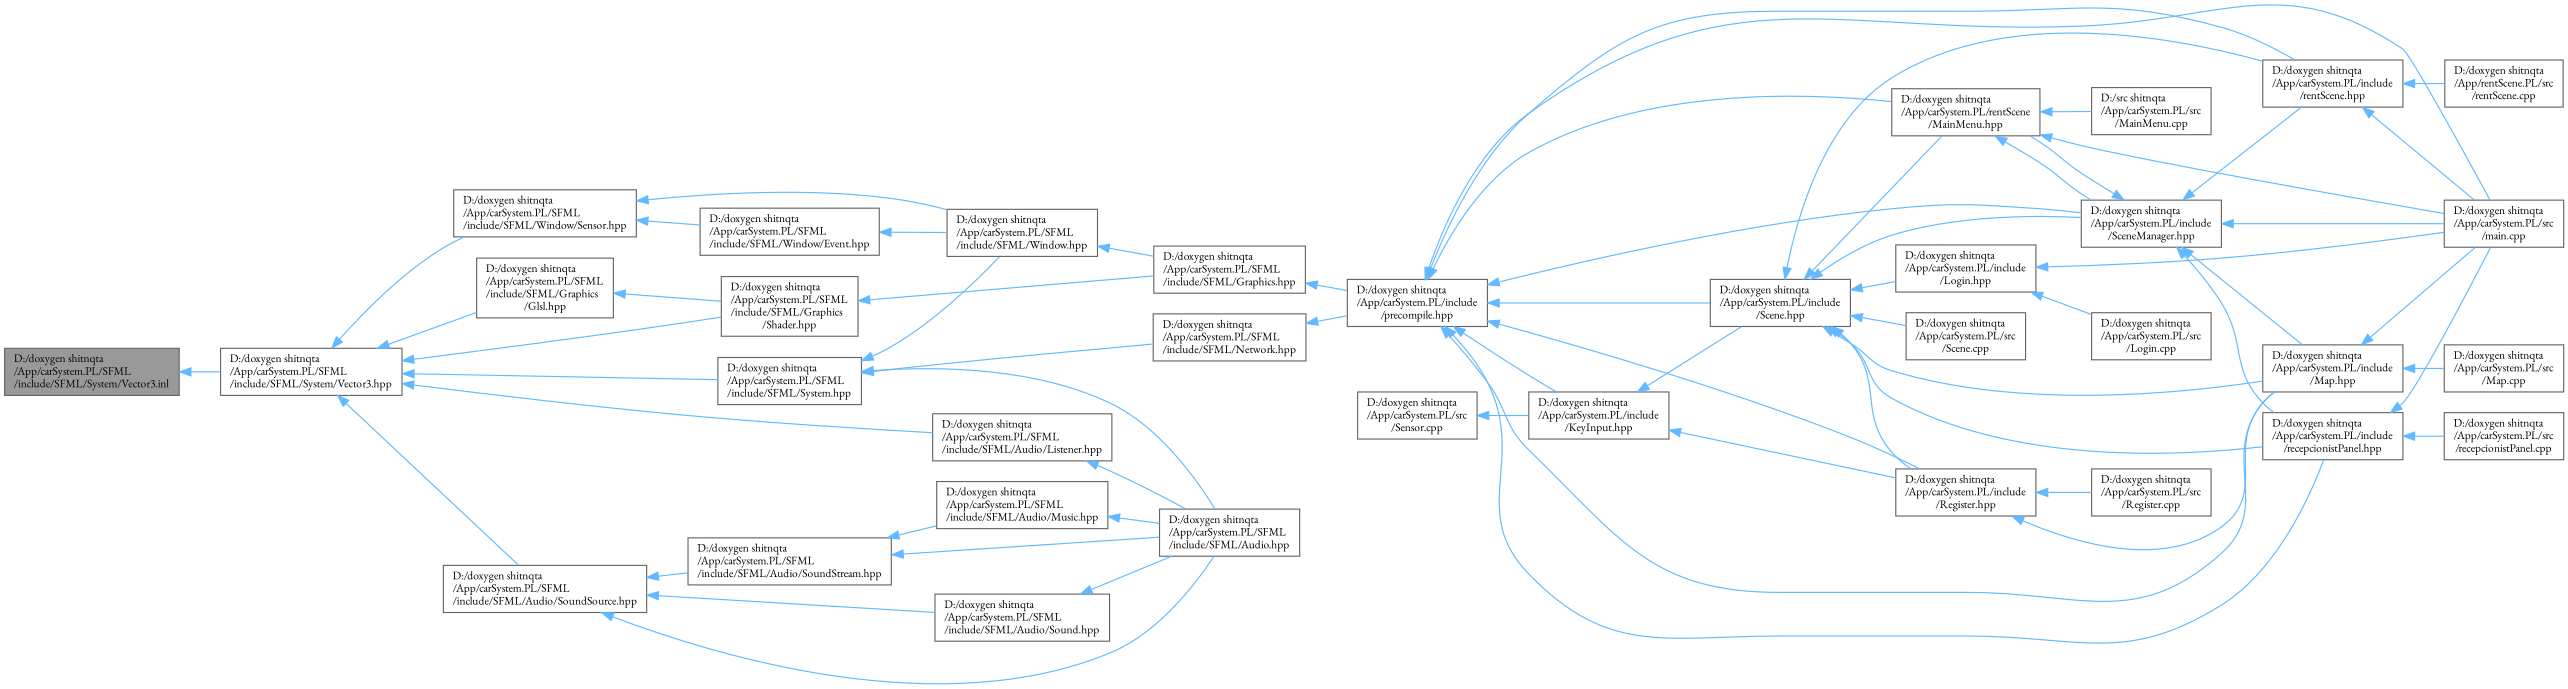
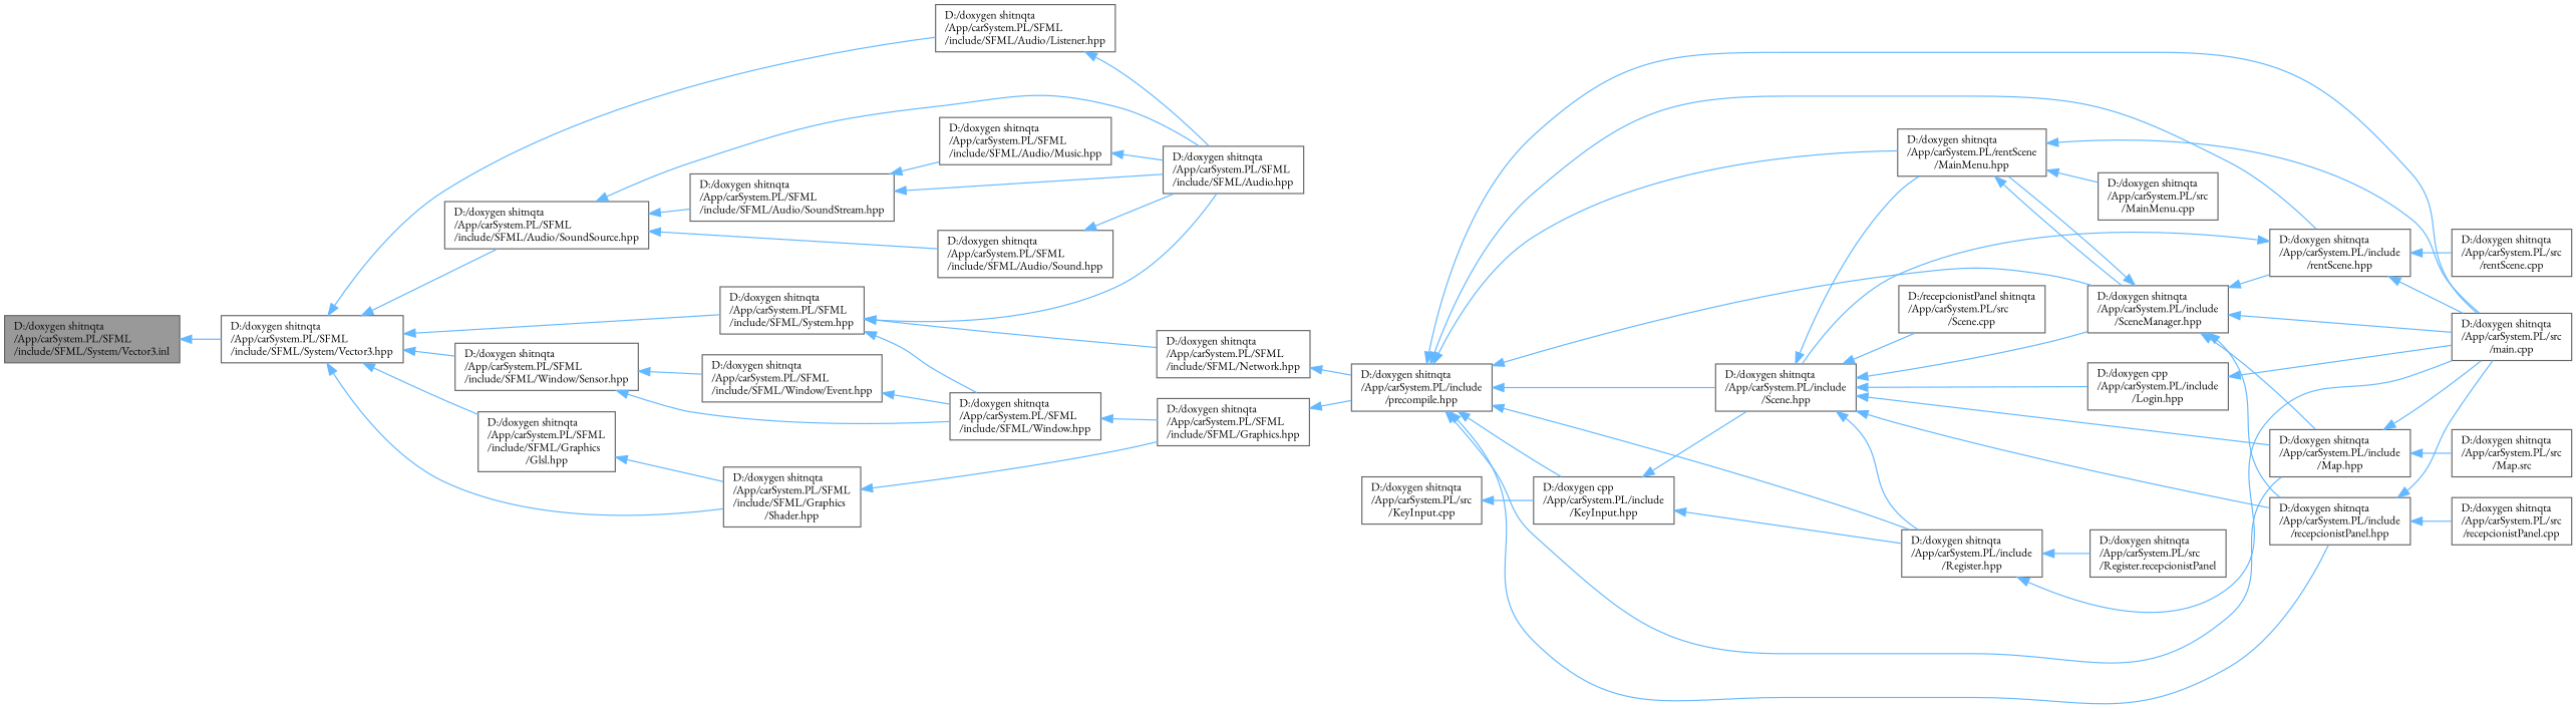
  digraph {
    fontname="EB Garamond"
    rankdir=LR
    node [color=grey40 fillcolor=white fontname="EB Garamond" fontsize=10 shape=box style=filled]
    edge [color=steelblue1 dir=back fontname="EB Garamond" fontsize=10 labelfontname=Helvetica labelfontsize=10 style=solid]
    n1 [color=gray40 fillcolor=grey60 fontcolor=black height=0.2 label="D:/doxygen shitnqta\l/App/carSystem.PL/SFML\l/include/SFML/System/Vector3.inl" width=0.4]
    n2 [height=0.2 label="D:/doxygen shitnqta\l/App/carSystem.PL/SFML\l/include/SFML/System/Vector3.hpp" width=0.4]
    n3 [height=0.2 label="D:/doxygen shitnqta\l/App/carSystem.PL/SFML\l/include/SFML/Audio/Listener.hpp" width=0.4]
    n4 [height=0.2 label="D:/doxygen shitnqta\l/App/carSystem.PL/SFML\l/include/SFML/Audio/SoundSource.hpp" width=0.4]
    n5 [height=0.2 label="D:/doxygen shitnqta\l/App/carSystem.PL/SFML\l/include/SFML/Graphics\l/Glsl.hpp" width=0.4]
    n6 [height=0.2 label="D:/doxygen shitnqta\l/App/carSystem.PL/SFML\l/include/SFML/Graphics\l/Shader.hpp" width=0.4]
    n7 [height=0.2 label="D:/doxygen shitnqta\l/App/carSystem.PL/SFML\l/include/SFML/System.hpp" width=0.4]
    n8 [height=0.2 label="D:/doxygen shitnqta\l/App/carSystem.PL/SFML\l/include/SFML/Window/Sensor.hpp" width=0.4]
    n9 [height=0.2 label="D:/doxygen shitnqta\l/App/carSystem.PL/SFML\l/include/SFML/Audio.hpp" width=0.4]
    n10 [height=0.2 label="D:/doxygen shitnqta\l/App/carSystem.PL/SFML\l/include/SFML/Audio/Sound.hpp" width=0.4]
    n11 [height=0.2 label="D:/doxygen shitnqta\l/App/carSystem.PL/SFML\l/include/SFML/Audio/SoundStream.hpp" width=0.4]
    n12 [height=0.2 label="D:/doxygen shitnqta\l/App/carSystem.PL/SFML\l/include/SFML/Graphics.hpp" width=0.4]
    n13 [height=0.2 label="D:/doxygen shitnqta\l/App/carSystem.PL/SFML\l/include/SFML/Network.hpp" width=0.4]
    n14 [height=0.2 label="D:/doxygen shitnqta\l/App/carSystem.PL/SFML\l/include/SFML/Window.hpp" width=0.4]
    n15 [height=0.2 label="D:/doxygen shitnqta\l/App/carSystem.PL/SFML\l/include/SFML/Window/Event.hpp" width=0.4]
    n16 [height=0.2 label="D:/doxygen shitnqta\l/App/carSystem.PL/SFML\l/include/SFML/Audio/Music.hpp" width=0.4]
    n17 [height=0.2 label="D:/doxygen shitnqta\l/App/carSystem.PL/include\l/precompile.hpp" width=0.4]
-   n18 [height=0.2 label="D:/doxygen shitnqta\l/App/carSystem.PL/include\l/KeyInput.hpp" width=0.4]
+   n18 [height=0.2 label="D:/doxygen cpp\l/App/carSystem.PL/include\l/KeyInput.hpp" width=0.4]
    n19 [height=0.2 label="D:/doxygen shitnqta\l/App/carSystem.PL/include\l/Register.hpp" width=0.4]
    n20 [height=0.2 label="D:/doxygen shitnqta\l/App/carSystem.PL/src\l/main.cpp" width=0.4]
    n21 [height=0.2 label="D:/doxygen shitnqta\l/App/carSystem.PL/include\l/Scene.hpp" width=0.4]
    n22 [height=0.2 label="D:/doxygen shitnqta\l/App/carSystem.PL/rentScene\l/MainMenu.hpp" width=0.4]
    n23 [height=0.2 label="D:/doxygen shitnqta\l/App/carSystem.PL/include\l/SceneManager.hpp" width=0.4]
    n24 [height=0.2 label="D:/doxygen shitnqta\l/App/carSystem.PL/include\l/Map.hpp" width=0.4]
    n25 [height=0.2 label="D:/doxygen shitnqta\l/App/carSystem.PL/include\l/recepcionistPanel.hpp" width=0.4]
    n26 [height=0.2 label="D:/doxygen shitnqta\l/App/carSystem.PL/include\l/rentScene.hpp" width=0.4]
-   n27 [height=0.2 label="D:/doxygen shitnqta\l/App/carSystem.PL/src\l/Register.cpp" width=0.4]
-   n28 [height=0.2 label="D:/doxygen shitnqta\l/App/carSystem.PL/include\l/Login.hpp" width=0.4]
-   n29 [height=0.2 label="D:/doxygen shitnqta\l/App/carSystem.PL/src\l/Scene.cpp" width=0.4]
-   n30 [height=0.2 label="D:/src shitnqta\l/App/carSystem.PL/src\l/MainMenu.cpp" width=0.4]
-   n31 [height=0.2 label="D:/doxygen shitnqta\l/App/carSystem.PL/src\l/Map.cpp" width=0.4]
+   n27 [height=0.2 label="D:/doxygen shitnqta\l/App/carSystem.PL/src\l/Register.recepcionistPanel" width=0.4]
+   n28 [height=0.2 label="D:/doxygen cpp\l/App/carSystem.PL/include\l/Login.hpp" width=0.4]
+   n29 [height=0.2 label="D:/recepcionistPanel shitnqta\l/App/carSystem.PL/src\l/Scene.cpp" width=0.4]
+   n30 [height=0.2 label="D:/doxygen shitnqta\l/App/carSystem.PL/src\l/MainMenu.cpp" width=0.4]
+   n31 [height=0.2 label="D:/doxygen shitnqta\l/App/carSystem.PL/src\l/Map.src" width=0.4]
    n32 [height=0.2 label="D:/doxygen shitnqta\l/App/carSystem.PL/src\l/recepcionistPanel.cpp" width=0.4]
-   n33 [height=0.2 label="D:/doxygen shitnqta\l/App/rentScene.PL/src\l/rentScene.cpp" width=0.4]
-   n34 [height=0.2 label="D:/doxygen shitnqta\l/App/carSystem.PL/src\l/Sensor.cpp" width=0.4]
-   n35 [height=0.2 label="D:/doxygen shitnqta\l/App/carSystem.PL/src\l/Login.cpp" width=0.4]
+   n33 [height=0.2 label="D:/doxygen shitnqta\l/App/carSystem.PL/src\l/rentScene.cpp" width=0.4]
+   n34 [height=0.2 label="D:/doxygen shitnqta\l/App/carSystem.PL/src\l/KeyInput.cpp" width=0.4]
    n1 -> n2
    n2 -> n3
    n2 -> n4
    n2 -> n5
    n2 -> n6
    n2 -> n7
    n2 -> n8
    n3 -> n9
    n4 -> n9
    n4 -> n10
    n4 -> n11
    n5 -> n6
    n6 -> n12
    n7 -> n9
    n7 -> n13
    n7 -> n14
    n8 -> n14
    n8 -> n15
    n10 -> n9
    n11 -> n9
    n11 -> n16
    n12 -> n17
    n13 -> n17
    n14 -> n12
    n15 -> n14
    n16 -> n9
    n17 -> n18
    n17 -> n19
    n17 -> n20
    n17 -> n21
    n17 -> n22
    n17 -> n23
    n17 -> n24
    n17 -> n25
    n17 -> n26
    n18 -> n19
    n18 -> n21
-   n19 -> n24
+   n19 -> n20
    n19 -> n27
    n21 -> n19
    n21 -> n22
    n21 -> n23
    n21 -> n24
    n21 -> n25
-   n21 -> n26
+   n26 -> n21
    n21 -> n28
    n21 -> n29
    n22 -> n20
    n22 -> n23
    n22 -> n30
    n23 -> n20
    n23 -> n22
    n23 -> n24
    n23 -> n25
    n23 -> n26
    n24 -> n20
    n24 -> n31
    n25 -> n20
    n25 -> n32
    n26 -> n20
    n26 -> n33
    n28 -> n20
-   n28 -> n35
    n34 -> n18
  }
